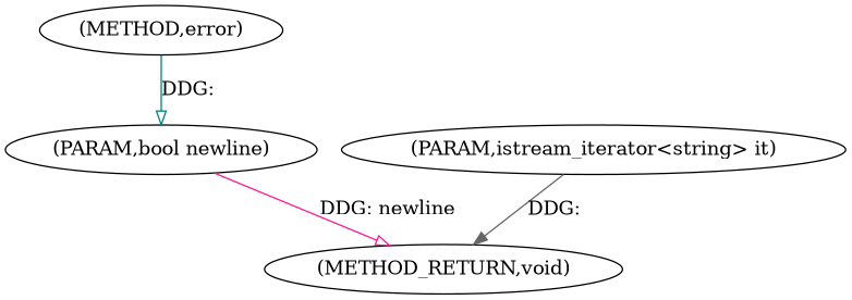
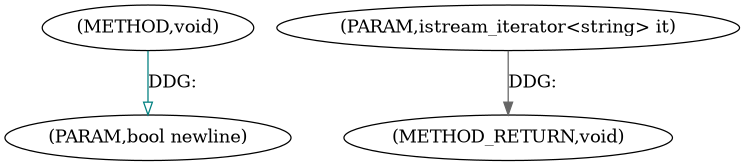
  digraph {
    edge [arrowhead=onormal]
-   n1 [label="(METHOD,error)"]
+   n1 [label="(METHOD,void)"]
    n2 [label="(PARAM,bool newline)"]
    n3 [label="(METHOD_RETURN,void)"]
    n4 [label="(PARAM,istream_iterator<string> it)"]
    n1 -> n2 [color=teal label="DDG: "]
-   n2 -> n3 [color=deeppink label="DDG: newline"]
    n4 -> n3 [arrowhead=normal color=gray40 label="DDG: "]
  }
